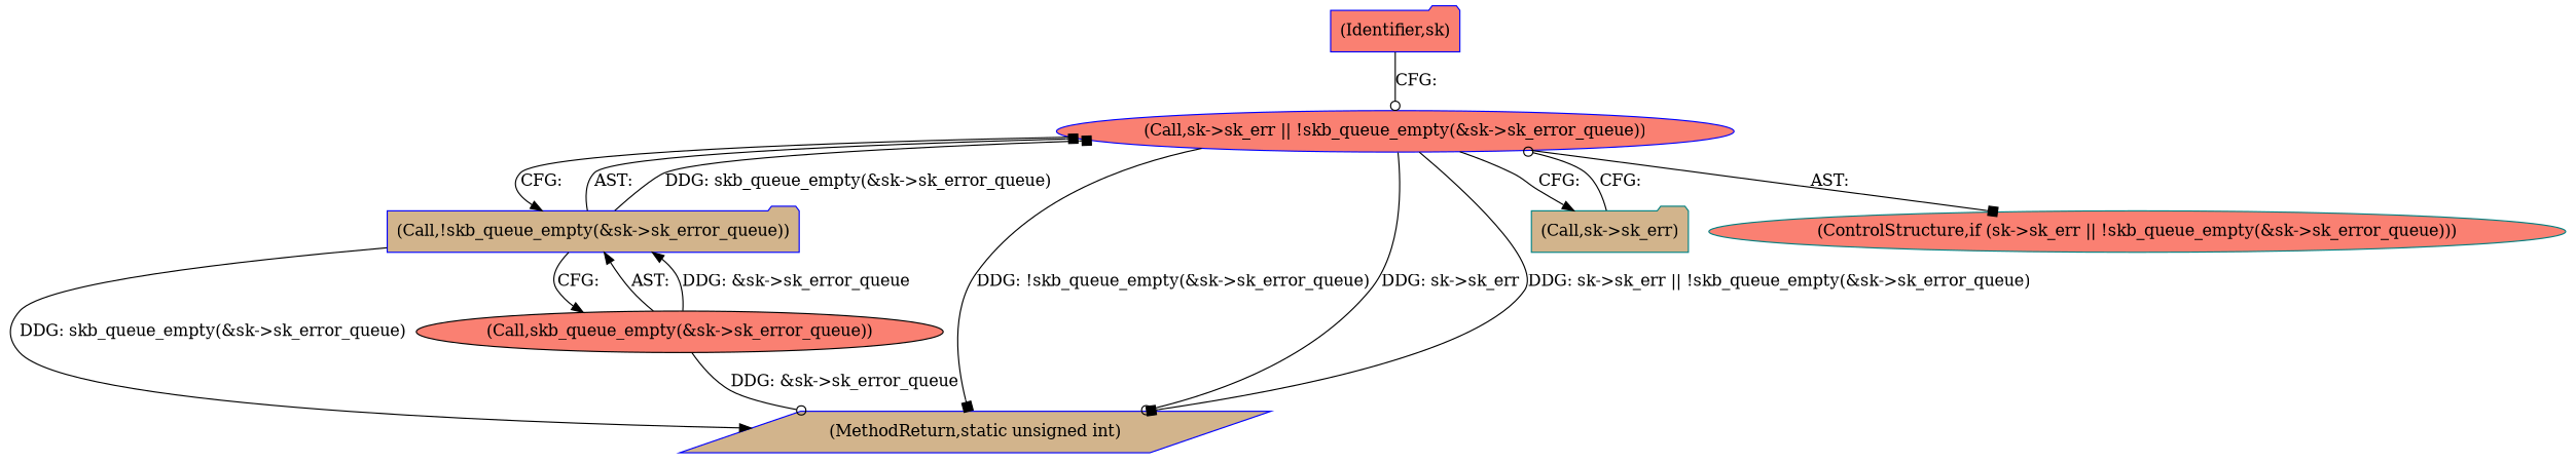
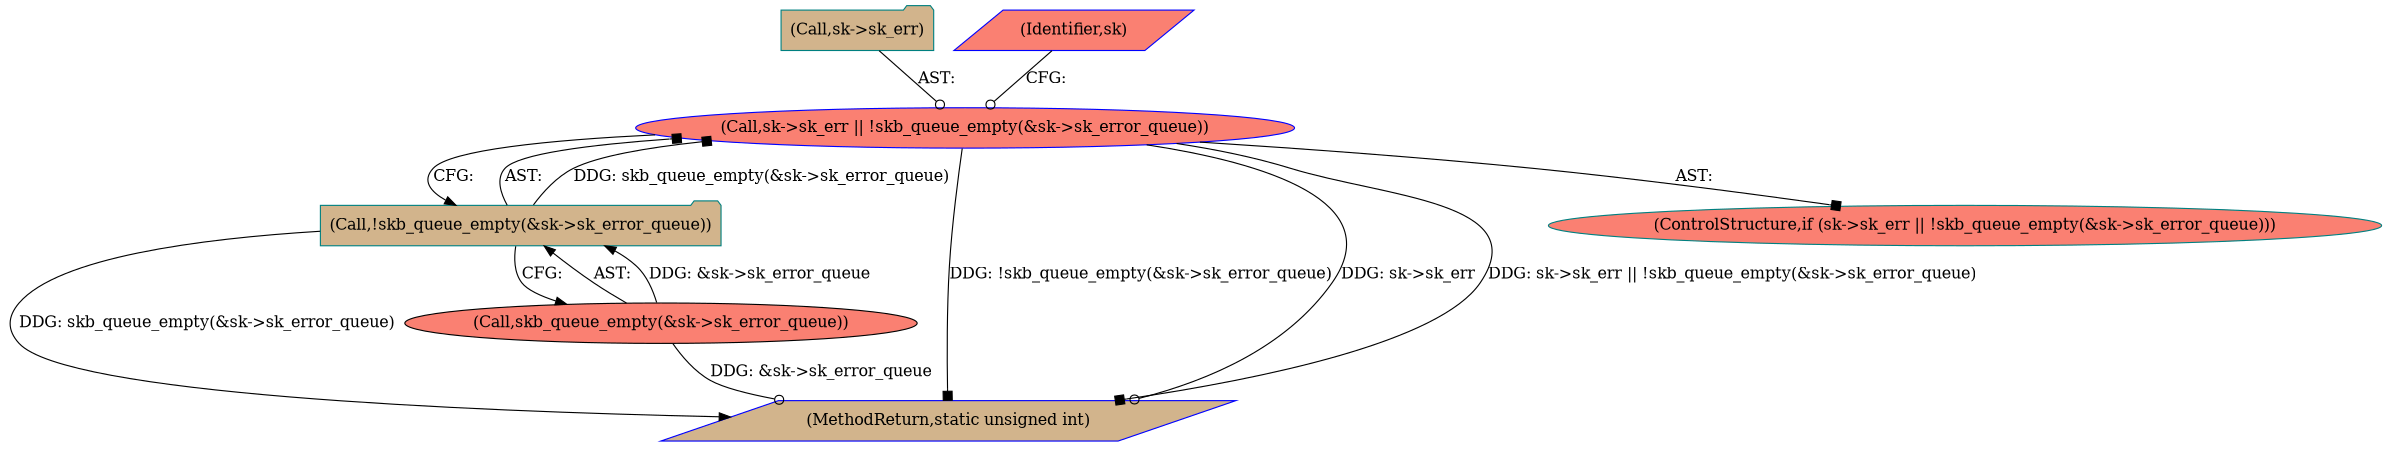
  digraph {
    node [color=blue fillcolor=salmon shape=ellipse style=filled]
    edge [arrowhead=normal]
    n1 [label="(Call,sk->sk_err || !skb_queue_empty(&sk->sk_error_queue))"]
-   n2 [fillcolor=tan label="(Call,!skb_queue_empty(&sk->sk_error_queue))" shape=folder]
+   n2 [color=teal fillcolor=tan label="(Call,!skb_queue_empty(&sk->sk_error_queue))" shape=folder]
    n3 [fillcolor=tan label="(MethodReturn,static unsigned int)" shape=parallelogram]
    n4 [color=teal fillcolor=tan label="(Call,sk->sk_err)" shape=folder]
    n5 [color=teal label="(ControlStructure,if (sk->sk_err || !skb_queue_empty(&sk->sk_error_queue)))"]
    n6 [color=black label="(Call,skb_queue_empty(&sk->sk_error_queue))"]
-   n7 [label="(Identifier,sk)" shape=folder]
+   n7 [label="(Identifier,sk)" shape=parallelogram]
    n1 -> n2 [label="CFG: "]
    n1 -> n3 [arrowhead=box label="DDG: !skb_queue_empty(&sk->sk_error_queue)"]
    n1 -> n3 [arrowhead=odot label="DDG: sk->sk_err"]
    n1 -> n3 [arrowhead=box label="DDG: sk->sk_err || !skb_queue_empty(&sk->sk_error_queue)"]
-   n1 -> n4 [label="CFG: "]
    n1 -> n5 [arrowhead=box label="AST: "]
    n2 -> n1 [arrowhead=box label="AST: "]
    n2 -> n1 [arrowhead=box label="DDG: skb_queue_empty(&sk->sk_error_queue)"]
    n2 -> n3 [label="DDG: skb_queue_empty(&sk->sk_error_queue)"]
    n2 -> n6 [label="CFG: "]
-   n4 -> n1 [arrowhead=odot label="CFG: "]
+   n4 -> n1 [arrowhead=odot label="AST: "]
    n6 -> n2 [label="AST: "]
    n6 -> n2 [label="DDG: &sk->sk_error_queue"]
    n6 -> n3 [arrowhead=odot label="DDG: &sk->sk_error_queue"]
    n7 -> n1 [arrowhead=odot label="CFG: "]
  }
